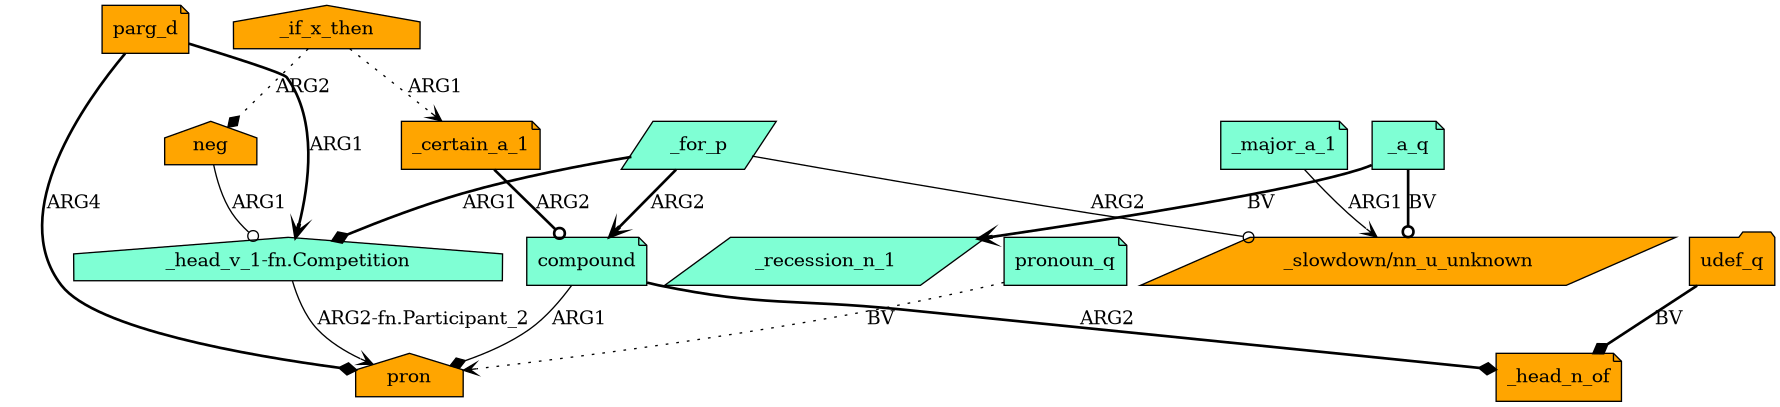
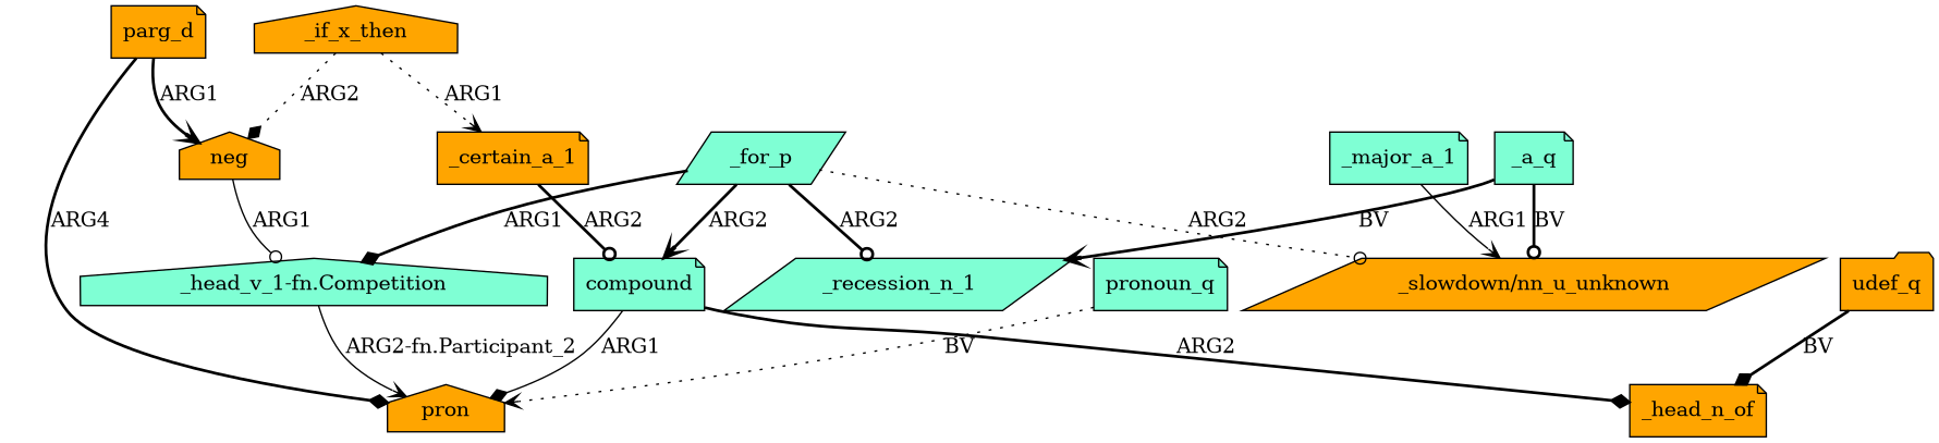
  digraph {
    node [fillcolor=orange shape=note style=filled]
    edge [arrowhead=vee style=bold]
    _for_p [fillcolor=aquamarine shape=parallelogram]
    compound [fillcolor=aquamarine]
    "_slowdown/nn_u_unknown" [shape=parallelogram]
    "_head_v_1-fn.Competition" [fillcolor=aquamarine shape=house]
    _recession_n_1 [fillcolor=aquamarine shape=parallelogram]
    pron [shape=house]
    _head_n_of
    _major_a_1 [fillcolor=aquamarine]
    _if_x_then [shape=house]
    neg [shape=house]
    _certain_a_1
    parg_d
    _a_q [fillcolor=aquamarine]
    udef_q [shape=folder]
    pronoun_q [fillcolor=aquamarine]
    _for_p -> compound [label=ARG2]
-   _for_p -> "_slowdown/nn_u_unknown" [arrowhead=odot label=ARG2 style=solid]
+   _for_p -> "_slowdown/nn_u_unknown" [arrowhead=odot label=ARG2 style=dotted]
    _for_p -> "_head_v_1-fn.Competition" [arrowhead=diamond label=ARG1]
+   _for_p -> _recession_n_1 [arrowhead=odot label=ARG2]
    compound -> pron [arrowhead=diamond label=ARG1 style=solid]
    compound -> _head_n_of [arrowhead=diamond label=ARG2]
    "_head_v_1-fn.Competition" -> pron [label="ARG2-fn.Participant_2" style=solid]
    _major_a_1 -> "_slowdown/nn_u_unknown" [label=ARG1 style=solid]
    _if_x_then -> neg [arrowhead=diamond label=ARG2 style=dotted]
    _if_x_then -> _certain_a_1 [label=ARG1 style=dotted]
    neg -> "_head_v_1-fn.Competition" [arrowhead=odot label=ARG1 style=solid]
    _certain_a_1 -> compound [arrowhead=odot label=ARG2]
-   parg_d -> "_head_v_1-fn.Competition" [label=ARG1]
+   parg_d -> neg [label=ARG1]
    parg_d -> pron [arrowhead=diamond label=ARG4]
    _a_q -> "_slowdown/nn_u_unknown" [arrowhead=odot label=BV]
    _a_q -> _recession_n_1 [label=BV]
    udef_q -> _head_n_of [arrowhead=diamond label=BV]
    pronoun_q -> pron [label=BV style=dotted]
  }
